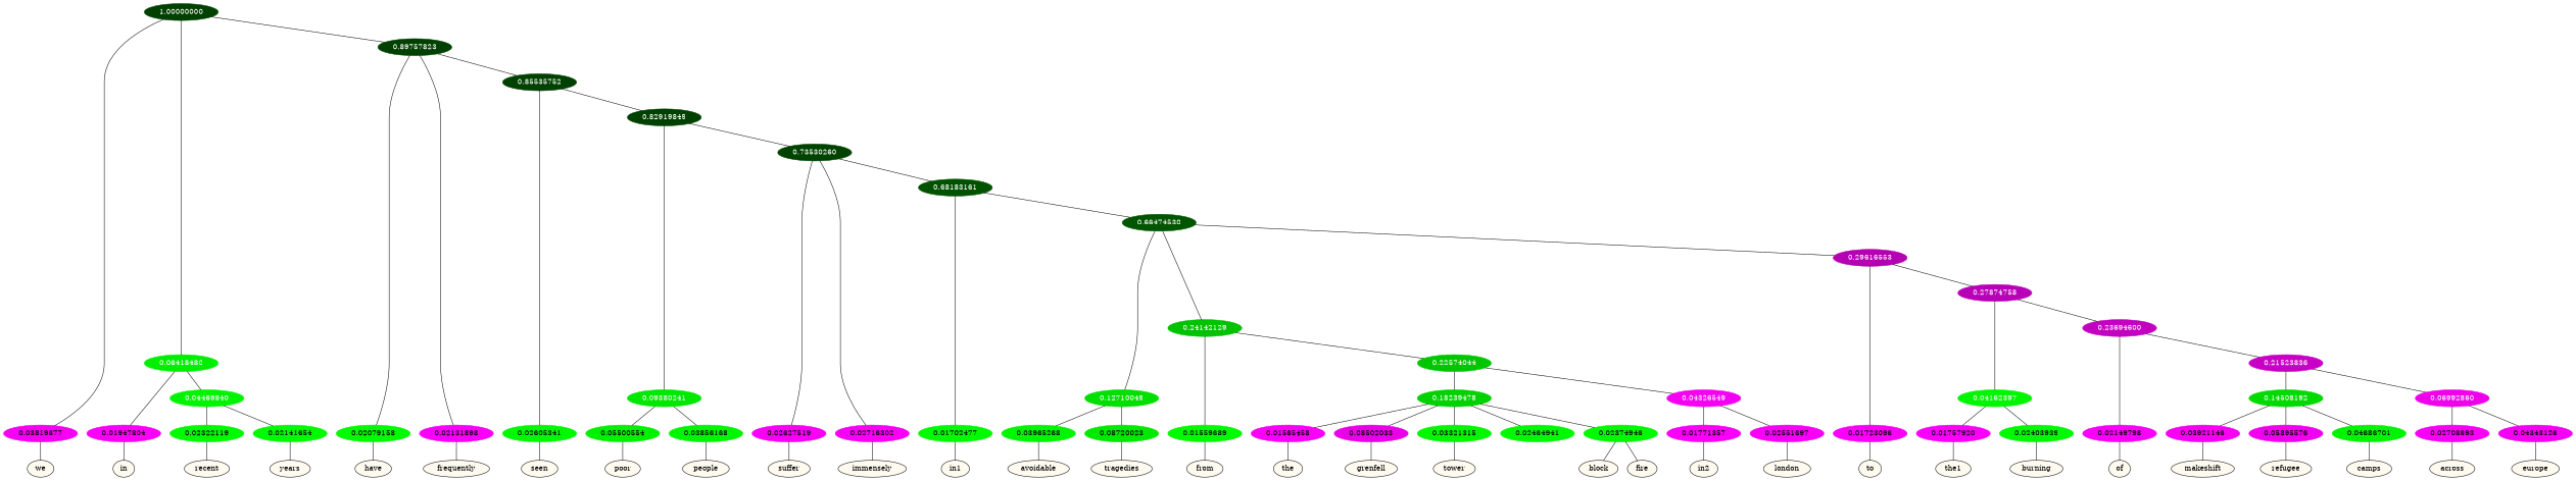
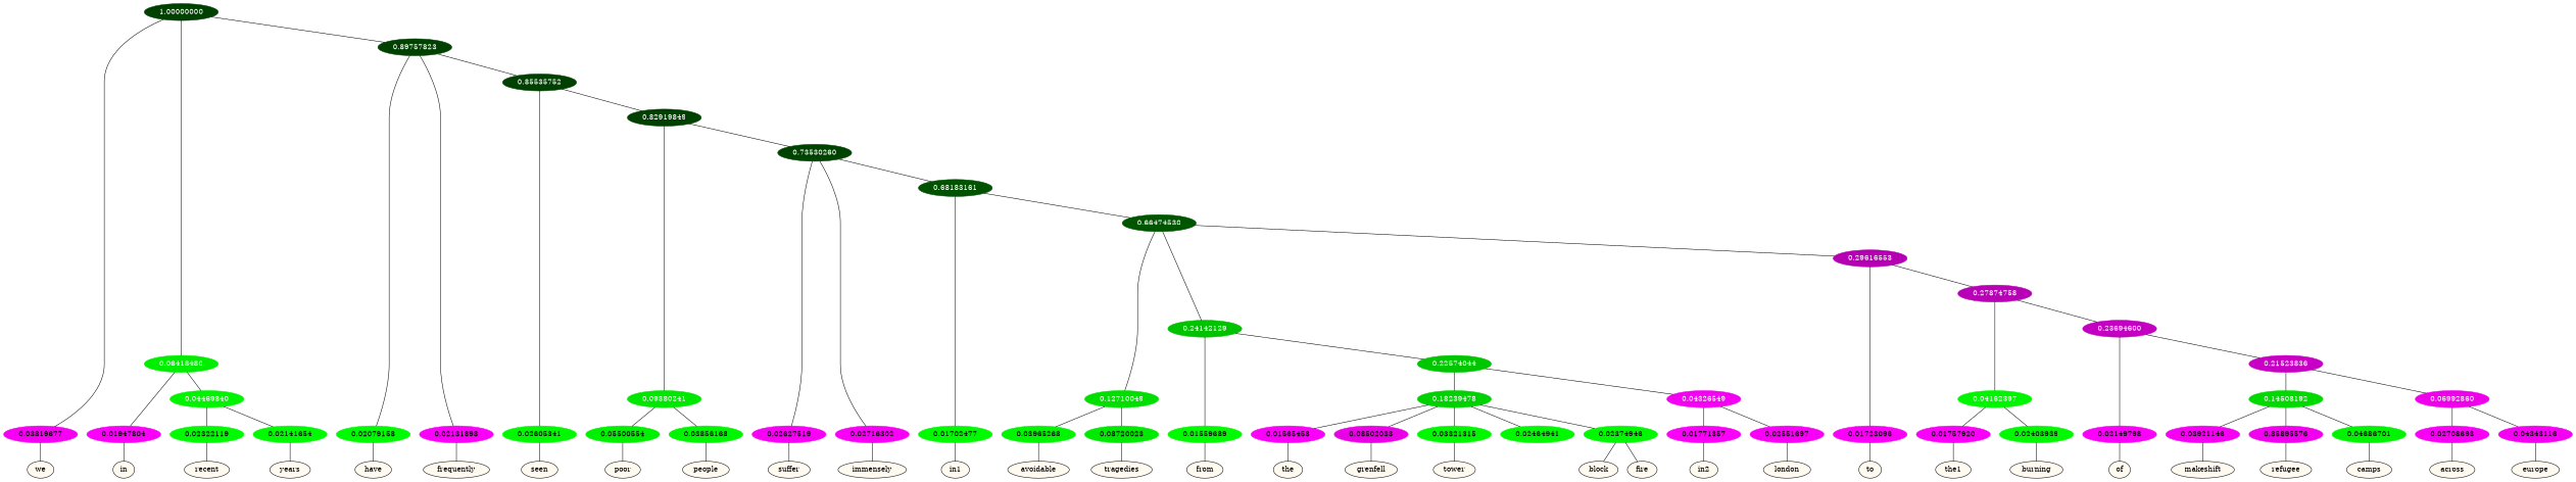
  graph {
    node [color=black format=png nodesep=0.001 ordering=out overlap_scaling=0.01 ranksep=0.001 style=filled]
    n1 [fillcolor=floralwhite height=0.15 label=in style="filled,solid" width=0.15]
    n2 [fillcolor=floralwhite height=0.15 label=recent style="filled,solid" width=0.15]
    n3 [fillcolor=floralwhite height=0.15 label=years style="filled,solid" width=0.15]
    n4 [fillcolor=floralwhite height=0.15 label=we style="filled,solid" width=0.15]
    n5 [fillcolor=floralwhite height=0.15 label=have style="filled,solid" width=0.15]
    n6 [fillcolor=floralwhite height=0.15 label=frequently style="filled,solid" width=0.15]
    n7 [fillcolor=floralwhite height=0.15 label=seen style="filled,solid" width=0.15]
    n8 [fillcolor=floralwhite height=0.15 label=poor style="filled,solid" width=0.15]
    n9 [fillcolor=floralwhite height=0.15 label=people style="filled,solid" width=0.15]
    n10 [fillcolor=floralwhite height=0.15 label=suffer style="filled,solid" width=0.15]
    n11 [fillcolor=floralwhite height=0.15 label=immensely style="filled,solid" width=0.15]
    n12 [fillcolor=floralwhite height=0.15 label=in1 style="filled,solid" width=0.15]
    n13 [fillcolor=floralwhite height=0.15 label=avoidable style="filled,solid" width=0.15]
    n14 [fillcolor=floralwhite height=0.15 label=tragedies style="filled,solid" width=0.15]
    n15 [fillcolor=floralwhite height=0.15 label=from style="filled,solid" width=0.15]
    n16 [fillcolor=floralwhite height=0.15 label=the style="filled,solid" width=0.15]
    n17 [fillcolor=floralwhite height=0.15 label=grenfell style="filled,solid" width=0.15]
    n18 [fillcolor=floralwhite height=0.15 label=tower style="filled,solid" width=0.15]
    n19 [fillcolor=floralwhite height=0.15 label=block style="filled,solid" width=0.15]
    n20 [fillcolor=floralwhite height=0.15 label=fire style="filled,solid" width=0.15]
    n21 [fillcolor=floralwhite height=0.15 label=in2 style="filled,solid" width=0.15]
    n22 [fillcolor=floralwhite height=0.15 label=london style="filled,solid" width=0.15]
    n23 [fillcolor=floralwhite height=0.15 label=to style="filled,solid" width=0.15]
    n24 [fillcolor=floralwhite height=0.15 label=the1 style="filled,solid" width=0.15]
    n25 [fillcolor=floralwhite height=0.15 label=burning style="filled,solid" width=0.15]
    n26 [fillcolor=floralwhite height=0.15 label=of style="filled,solid" width=0.15]
    n27 [fillcolor=floralwhite height=0.15 label=makeshift style="filled,solid" width=0.15]
    n28 [fillcolor=floralwhite height=0.15 label=refugee style="filled,solid" width=0.15]
    n29 [fillcolor=floralwhite height=0.15 label=camps style="filled,solid" width=0.15]
    n30 [fillcolor=floralwhite height=0.15 label=across style="filled,solid" width=0.15]
    n31 [fillcolor=floralwhite height=0.15 label=europe style="filled,solid" width=0.15]
    n32 [color="0.835 1.000 0.981" fontcolor=black height=0.15 label=0.01947804 width=0.15]
    n33 [color="0.334 1.000 0.977" fontcolor=black height=0.15 label=0.02322119 width=0.15]
    n34 [color="0.334 1.000 0.979" fontcolor=black height=0.15 label=0.02141654 width=0.15]
    n35 [color="0.835 1.000 0.962" fontcolor=black height=0.15 label=0.03819677 width=0.15]
    n36 [color="0.334 1.000 0.979" fontcolor=black height=0.15 label=0.02079158 width=0.15]
    n37 [color="0.835 1.000 0.979" fontcolor=black height=0.15 label=0.02131898 width=0.15]
    n38 [color="0.334 1.000 0.974" fontcolor=black height=0.15 label=0.02605341 width=0.15]
    n39 [color="0.334 1.000 0.945" fontcolor=black height=0.15 label=0.05500554 width=0.15]
    n40 [color="0.334 1.000 0.961" fontcolor=black height=0.15 label=0.03856168 width=0.15]
    n41 [color="0.835 1.000 0.974" fontcolor=black height=0.15 label=0.02627519 width=0.15]
    n42 [color="0.835 1.000 0.973" fontcolor=black height=0.15 label=0.02716302 width=0.15]
    n43 [color="0.334 1.000 0.983" fontcolor=black height=0.15 label=0.01702477 width=0.15]
    n44 [color="0.334 1.000 0.960" fontcolor=black height=0.15 label=0.03965268 width=0.15]
    n45 [color="0.334 1.000 0.913" fontcolor=black height=0.15 label=0.08720023 width=0.15]
    n46 [color="0.334 1.000 0.984" fontcolor=black height=0.15 label=0.01559689 width=0.15]
    n47 [color="0.835 1.000 0.984" fontcolor=black height=0.15 label=0.01565458 width=0.15]
    n48 [color="0.835 1.000 0.915" fontcolor=black height=0.15 label=0.08502033 width=0.15]
    n49 [color="0.334 1.000 0.967" fontcolor=black height=0.15 label=0.03321315 width=0.15]
    n50 [color="0.334 1.000 0.975" fontcolor=black height=0.15 label=0.02464941 width=0.15]
    n51 [color="0.334 1.000 0.976" fontcolor=black height=0.15 label=0.02374946 width=0.15]
    n52 [color="0.835 1.000 0.982" fontcolor=black height=0.15 label=0.01771357 width=0.15]
    n53 [color="0.835 1.000 0.974" fontcolor=black height=0.15 label=0.02551697 width=0.15]
    n54 [color="0.835 1.000 0.983" fontcolor=black height=0.15 label=0.01723096 width=0.15]
    n55 [color="0.835 1.000 0.982" fontcolor=black height=0.15 label=0.01757920 width=0.15]
    n56 [color="0.334 1.000 0.976" fontcolor=black height=0.15 label=0.02403939 width=0.15]
    n57 [color="0.835 1.000 0.979" fontcolor=black height=0.15 label=0.02149798 width=0.15]
    n58 [color="0.835 1.000 0.961" fontcolor=black height=0.15 label=0.03921146 width=0.15]
-   n59 [color="0.835 1.000 0.941" fontcolor=black height=0.15 label=0.05895576 width=0.15]
+   n59 [color="0.835 1.000 0.941" fontcolor=black height=0.15 label=0.85895576 width=0.15]
    n60 [color="0.334 1.000 0.953" fontcolor=black height=0.15 label=0.04686701 width=0.15]
    n61 [color="0.835 1.000 0.974" fontcolor=black height=0.15 label=0.02708693 width=0.15]
-   n62 [color="0.835 1.000 0.957" fontcolor=black height=0.15 label=0.04343126 width=0.15]
+   n62 [color="0.835 1.000 0.957" fontcolor=black height=0.15 label=0.04343116 width=0.15]
    n63 [color="0.334 1.000 0.250" fontcolor=grey99 height=0.15 label=1.00000000 width=0.15]
    n64 [color="0.334 1.000 0.936" fontcolor=grey99 height=0.15 label=0.06418480 width=0.15]
    n65 [color="0.334 1.000 0.250" fontcolor=grey99 height=0.15 label=0.89757823 width=0.15]
    n66 [color="0.334 1.000 0.955" fontcolor=grey99 height=0.15 label=0.04469840 width=0.15]
    n67 [color="0.334 1.000 0.250" fontcolor=grey99 height=0.15 label=0.85535752 width=0.15]
    n68 [color="0.334 1.000 0.250" fontcolor=grey99 height=0.15 label=0.82919849 width=0.15]
    n69 [color="0.334 1.000 0.906" fontcolor=grey99 height=0.15 label=0.09380241 width=0.15]
    n70 [color="0.334 1.000 0.265" fontcolor=grey99 height=0.15 label=0.73530260 width=0.15]
    n71 [color="0.334 1.000 0.318" fontcolor=grey99 height=0.15 label=0.68183161 width=0.15]
    n72 [color="0.334 1.000 0.335" fontcolor=grey99 height=0.15 label=0.66474530 width=0.15]
    n73 [color="0.334 1.000 0.873" fontcolor=grey99 height=0.15 label=0.12710049 width=0.15]
    n74 [color="0.334 1.000 0.759" fontcolor=grey99 height=0.15 label=0.24142129 width=0.15]
    n75 [color="0.835 1.000 0.704" fontcolor=grey99 height=0.15 label=0.29616553 width=0.15]
    n76 [color="0.334 1.000 0.774" fontcolor=grey99 height=0.15 label=0.22574044 width=0.15]
    n77 [color="0.835 1.000 0.721" fontcolor=grey99 height=0.15 label=0.27874758 width=0.15]
    n78 [color="0.334 1.000 0.818" fontcolor=grey99 height=0.15 label=0.18239478 width=0.15]
    n79 [color="0.835 1.000 0.957" fontcolor=grey99 height=0.15 label=0.04326549 width=0.15]
    n80 [color="0.334 1.000 0.958" fontcolor=grey99 height=0.15 label=0.04162397 width=0.15]
    n81 [color="0.835 1.000 0.763" fontcolor=grey99 height=0.15 label=0.23694600 width=0.15]
    n82 [color="0.835 1.000 0.785" fontcolor=grey99 height=0.15 label=0.21523836 width=0.15]
    n83 [color="0.334 1.000 0.855" fontcolor=grey99 height=0.15 label=0.14508192 width=0.15]
    n84 [color="0.835 1.000 0.930" fontcolor=grey99 height=0.15 label=0.06992860 width=0.15]
    subgraph sub_1 {
      rank=same
      n1
      n2
      n3
      n4
      n5
      n6
      n7
      n8
      n9
      n10
      n11
      n12
      n13
      n14
      n15
      n16
      n17
      n18
      n19
      n20
      n21
      n22
      n23
      n24
      n25
      n26
      n27
      n28
      n29
      n30
      n31
    }
    subgraph sub_2 {
      rank=same
      n32
      n33
      n34
      n35
      n36
      n37
      n38
      n39
      n40
      n41
      n42
      n43
      n44
      n45
      n46
      n47
      n48
      n49
      n50
      n51
      n52
      n53
      n54
      n55
      n56
      n57
      n58
      n59
      n60
      n61
      n62
    }
    n32 -- n1
    n33 -- n2
    n34 -- n3
    n35 -- n4
    n36 -- n5
    n37 -- n6
    n38 -- n7
    n39 -- n8
    n40 -- n9
    n41 -- n10
    n42 -- n11
    n43 -- n12
    n44 -- n13
    n45 -- n14
    n46 -- n15
    n47 -- n16
    n48 -- n17
    n49 -- n18
    n51 -- n19
    n51 -- n20
    n52 -- n21
    n53 -- n22
    n54 -- n23
    n55 -- n24
    n56 -- n25
    n57 -- n26
    n58 -- n27
    n59 -- n28
    n60 -- n29
    n61 -- n30
    n62 -- n31
    n63 -- n35
    n63 -- n64
    n63 -- n65
    n64 -- n32
    n64 -- n66
    n65 -- n36
    n65 -- n37
    n65 -- n67
    n66 -- n33
    n66 -- n34
    n67 -- n38
    n67 -- n68
    n68 -- n69
    n68 -- n70
    n69 -- n39
    n69 -- n40
    n70 -- n41
    n70 -- n42
    n70 -- n71
    n71 -- n43
    n71 -- n72
    n72 -- n73
    n72 -- n74
    n72 -- n75
    n73 -- n44
    n73 -- n45
    n74 -- n46
    n74 -- n76
    n75 -- n54
    n75 -- n77
    n76 -- n78
    n76 -- n79
    n77 -- n80
    n77 -- n81
    n78 -- n47
    n78 -- n48
    n78 -- n49
    n78 -- n50
    n78 -- n51
    n79 -- n52
    n79 -- n53
    n80 -- n55
    n80 -- n56
    n81 -- n57
    n81 -- n82
    n82 -- n83
    n82 -- n84
    n83 -- n58
    n83 -- n59
    n83 -- n60
    n84 -- n61
    n84 -- n62
  }
